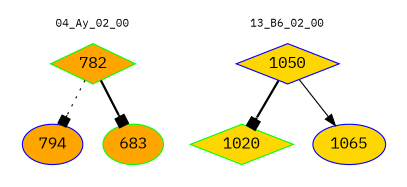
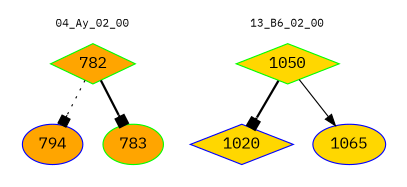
  digraph {
    fontname="IBM Plex Mono"
    node [color=green fillcolor=orange fontname="IBM Plex Mono" shape=diamond style=filled]
    edge [arrowhead=box color=black fontname="IBM Plex Mono" style=bold]
    n1 [label=782]
    n2 [color=blue label=794 shape=ellipse]
-   n3 [label=683 shape=ellipse]
-   n4 [color=blue fillcolor=gold label=1050]
-   n5 [fillcolor=gold label=1020]
+   n3 [label=783 shape=ellipse]
+   n4 [fillcolor=gold label=1050]
+   n5 [color=blue fillcolor=gold label=1020]
    n6 [color=blue fillcolor=gold label=1065 shape=ellipse]
    subgraph cluster_1 {
      color=white
      fontsize=10
      label="04_Ay_02_00"
      n1
      n2
      n3
    }
    subgraph cluster_2 {
      color=white
      fontsize=10
      label="13_B6_02_00"
      n4
      n5
      n6
    }
    n1 -> n2 [style=dotted]
    n1 -> n3
    n4 -> n5
    n4 -> n6 [arrowhead=normal style=solid]
  }
